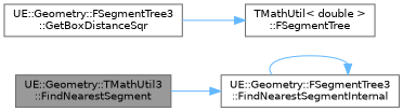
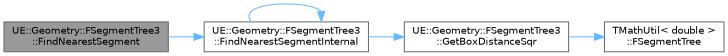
  digraph {
    rankdir=LR
    node [color=grey40 fillcolor=white fontname=Helvetica fontsize=10 shape=box style=filled]
    edge [color=steelblue1 fontname=Helvetica fontsize=10 labelfontname=Helvetica labelfontsize=10 style=solid]
-   n1 [color=gray40 fillcolor=grey60 fontcolor=black height=0.2 label="UE::Geometry::TMathUtil3\l::FindNearestSegment" width=0.4]
+   n1 [color=gray40 fillcolor=grey60 fontcolor=black height=0.2 label="UE::Geometry::FSegmentTree3\l::FindNearestSegment" width=0.4]
    n2 [height=0.2 label="UE::Geometry::FSegmentTree3\l::FindNearestSegmentInternal" width=0.4]
    n3 [height=0.2 label="UE::Geometry::FSegmentTree3\l::GetBoxDistanceSqr" width=0.4]
    n4 [height=0.2 label="TMathUtil\< double \>\l::FSegmentTree" width=0.4]
    n1 -> n2
    n2 -> n2
+   n2 -> n3
    n3 -> n4
  }
